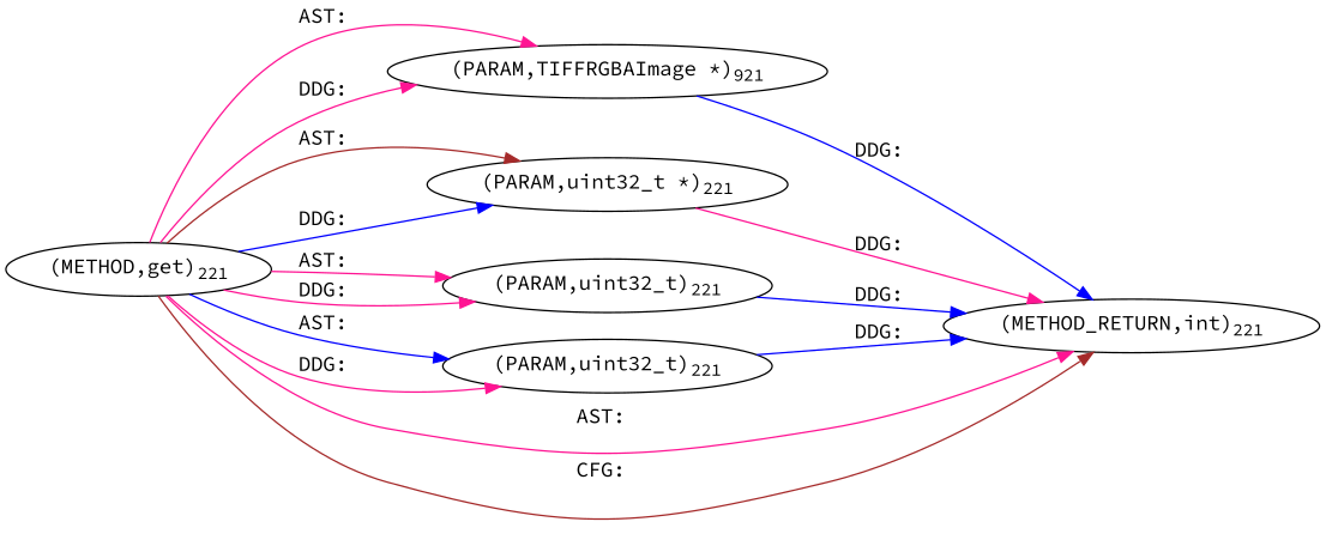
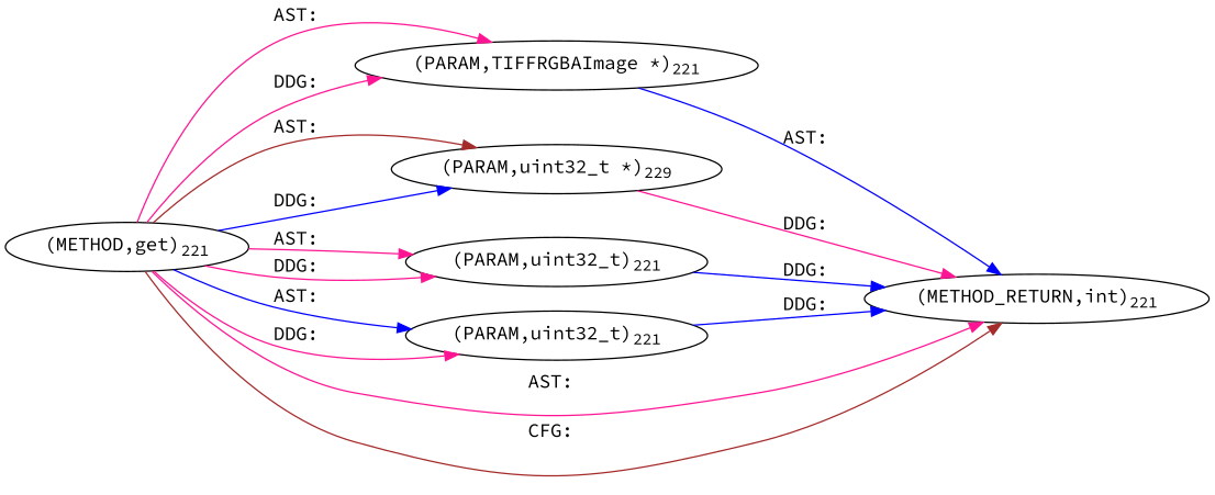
  digraph {
    fontname="Source Code Pro"
    rankdir=LR
    node [fontname="Source Code Pro"]
    edge [color=deeppink fontname="Source Code Pro"]
    n1 [label=<(METHOD,get)<SUB>221</SUB>>]
-   n2 [label=<(PARAM,TIFFRGBAImage *)<SUB>921</SUB>>]
-   n3 [label=<(PARAM,uint32_t *)<SUB>221</SUB>>]
+   n2 [label=<(PARAM,TIFFRGBAImage *)<SUB>221</SUB>>]
+   n3 [label=<(PARAM,uint32_t *)<SUB>229</SUB>>]
    n4 [label=<(PARAM,uint32_t)<SUB>221</SUB>>]
    n5 [label=<(PARAM,uint32_t)<SUB>221</SUB>>]
    n6 [label=<(METHOD_RETURN,int)<SUB>221</SUB>>]
    n1 -> n2 [label="AST: "]
    n1 -> n2 [label="DDG: "]
    n1 -> n3 [color=brown label="AST: "]
    n1 -> n3 [color=blue label="DDG: "]
    n1 -> n4 [label="AST: "]
    n1 -> n4 [label="DDG: "]
    n1 -> n5 [color=blue label="AST: "]
    n1 -> n5 [label="DDG: "]
    n1 -> n6 [label="AST: "]
    n1 -> n6 [color=brown label="CFG: "]
-   n2 -> n6 [color=blue label="DDG: "]
+   n2 -> n6 [color=blue label="AST: "]
    n3 -> n6 [label="DDG: "]
    n4 -> n6 [color=blue label="DDG: "]
    n5 -> n6 [color=blue label="DDG: "]
  }
